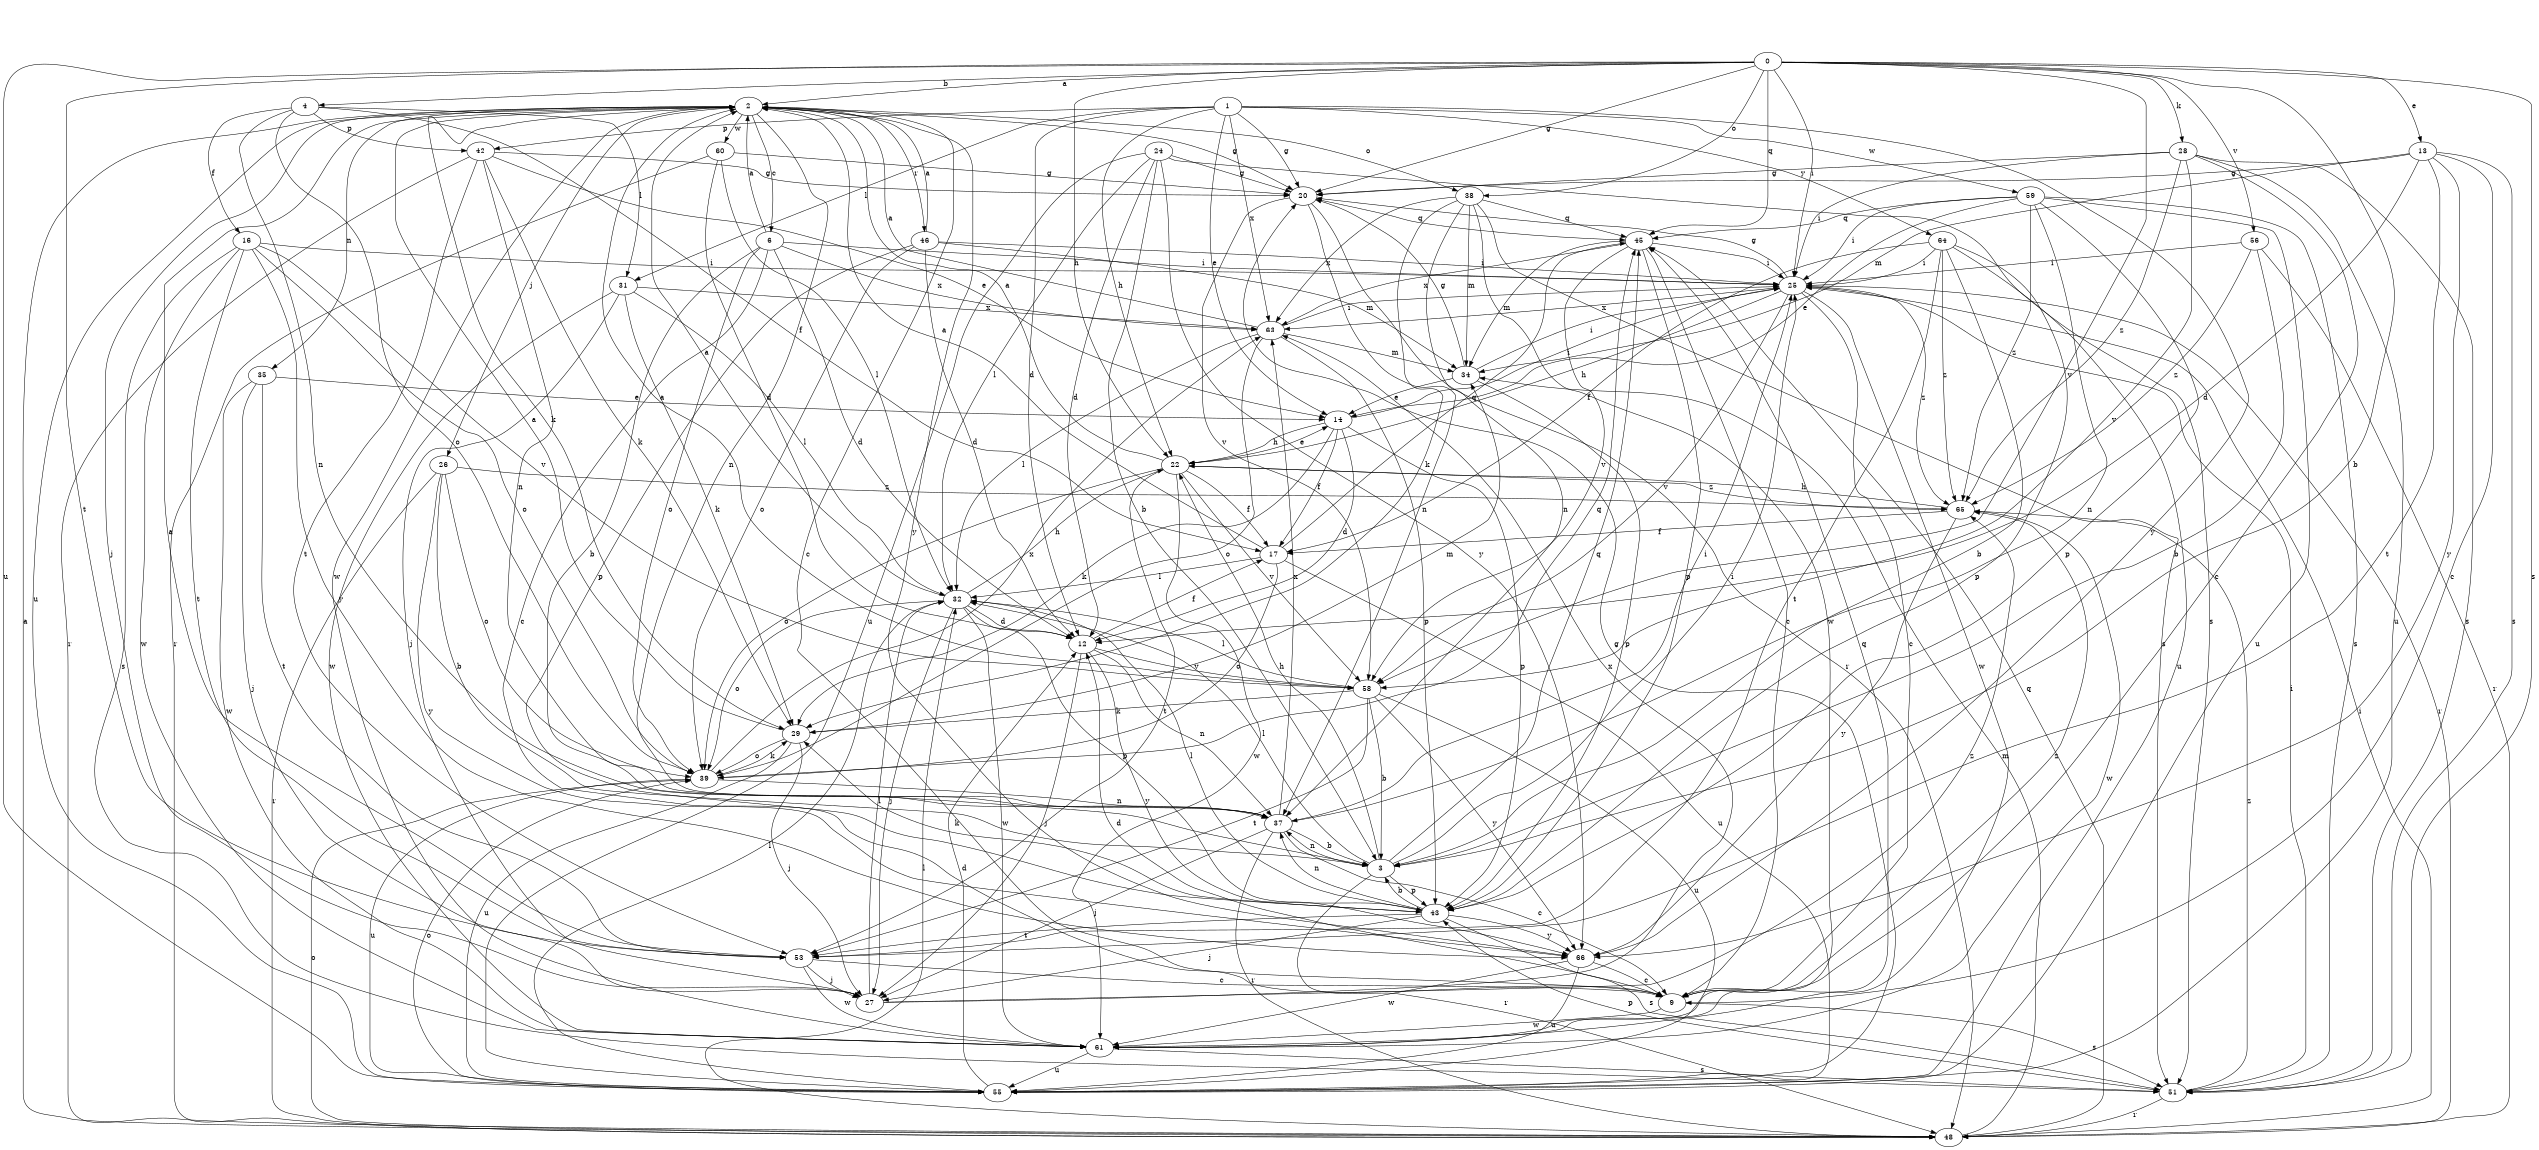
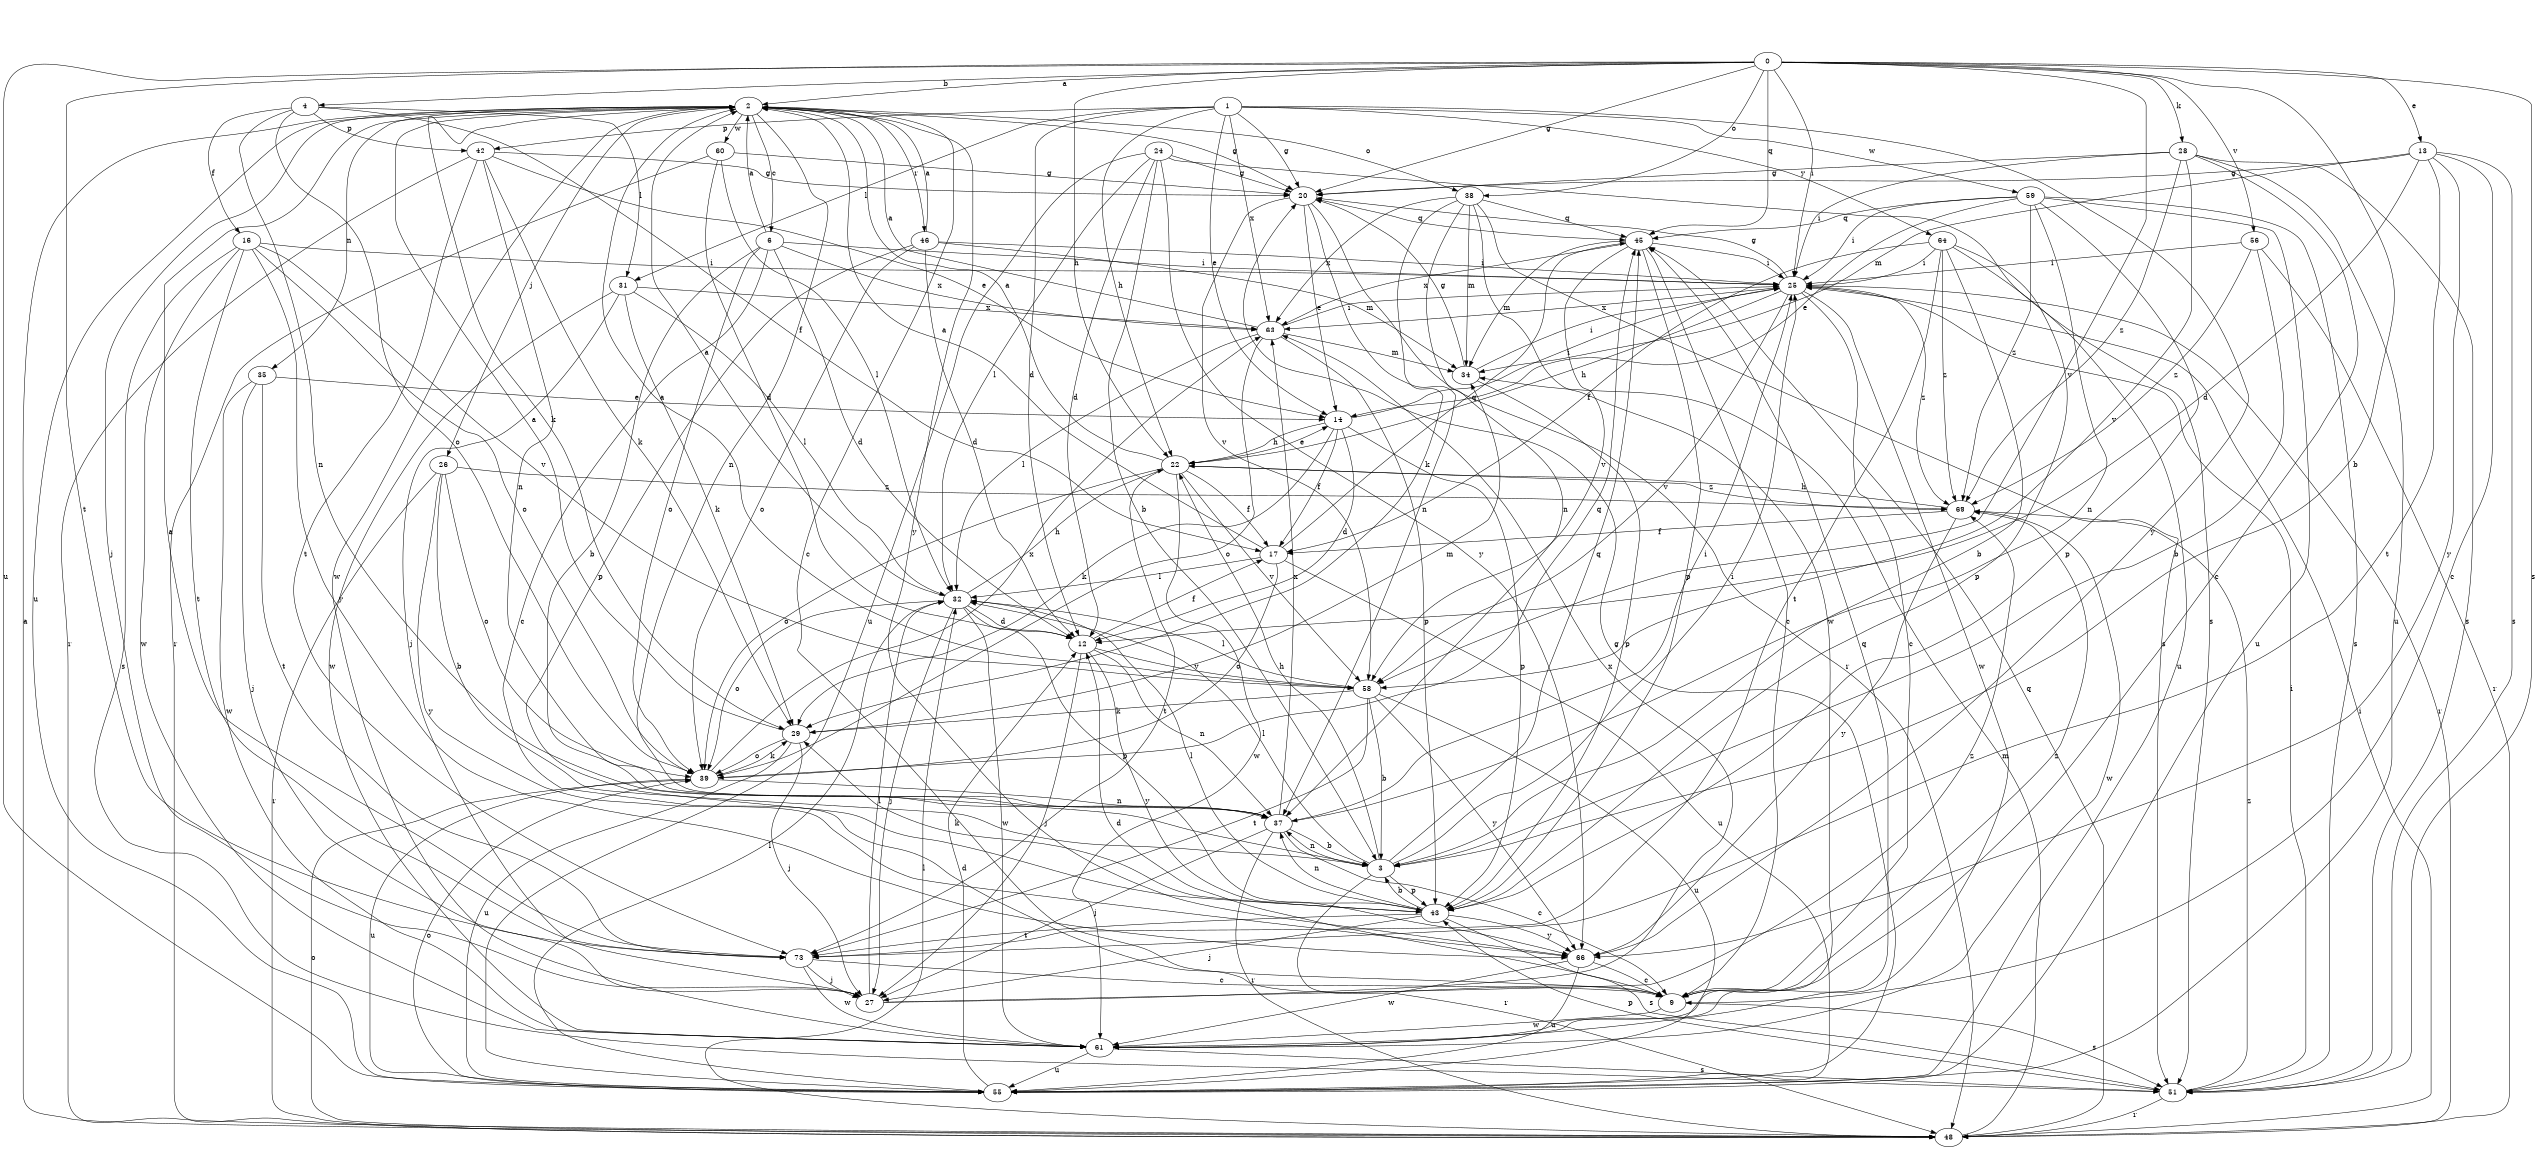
  strict digraph {
    0
    2
    4
    n4 [label=3]
    13
    20
    22
    25
    28
    38
    45
    51
-   53
+   53 [label=73]
    55
    56
    58
    66
    6
    9
    26
    27
    29
    35
    37
    46
    60
    61
    31
    42
    16
    17
    39
    32
    43
    48
    12
    34
    14
-   69 [label=65]
+   69
    24
    63
    1
    59
    64
    0 -> 2 [label=a]
    0 -> 4 [label=b]
    0 -> n4 [label=b]
    0 -> 13 [label=e]
    0 -> 20 [label=g]
    0 -> 22 [label=h]
    0 -> 25 [label=i]
    0 -> 28 [label=k]
    0 -> 38 [label=o]
    0 -> 45 [label=q]
    0 -> 51 [label=s]
    0 -> 53 [label=t]
    0 -> 55 [label=u]
    0 -> 56 [label=v]
    0 -> 58 [label=v]
    2 -> 20 [label=g]
    2 -> 38 [label=o]
    2 -> 55 [label=u]
    2 -> 66 [label=y]
    2 -> 6 [label=c]
    2 -> 9 [label=c]
    2 -> 26 [label=j]
    2 -> 27 [label=j]
    2 -> 29 [label=k]
    2 -> 35 [label=n]
    2 -> 37 [label=n]
    2 -> 46 [label=r]
    2 -> 60 [label=w]
    2 -> 61 [label=w]
    4 -> 37 [label=n]
    4 -> 31 [label=l]
    4 -> 42 [label=p]
    4 -> 16 [label=f]
    4 -> 17 [label=f]
    4 -> 39 [label=o]
    n4 -> 22 [label=h]
    n4 -> 25 [label=i]
    n4 -> 45 [label=q]
    n4 -> 37 [label=n]
    n4 -> 32 [label=l]
    n4 -> 43 [label=p]
    n4 -> 48 [label=r]
    13 -> 20 [label=g]
    13 -> 51 [label=s]
    13 -> 53 [label=t]
    13 -> 66 [label=y]
    13 -> 9 [label=c]
    13 -> 12 [label=d]
    13 -> 34 [label=m]
    20 -> 45 [label=q]
    20 -> 58 [label=v]
    20 -> 37 [label=n]
    20 -> 48 [label=r]
    22 -> 2 [label=a]
    22 -> 53 [label=t]
    22 -> 58 [label=v]
    22 -> 61 [label=w]
    22 -> 17 [label=f]
    22 -> 39 [label=o]
    22 -> 14 [label=e]
    22 -> 69 [label=z]
    25 -> 20 [label=g]
    25 -> 22 [label=h]
    25 -> 58 [label=v]
    25 -> 9 [label=c]
    25 -> 61 [label=w]
    25 -> 48 [label=r]
    25 -> 69 [label=z]
    25 -> 63 [label=x]
    28 -> 20 [label=g]
    28 -> 25 [label=i]
    28 -> 51 [label=s]
    28 -> 55 [label=u]
    28 -> 58 [label=v]
    28 -> 9 [label=c]
    28 -> 69 [label=z]
    38 -> 45 [label=q]
    38 -> 51 [label=s]
    38 -> 29 [label=k]
    38 -> 37 [label=n]
    38 -> 61 [label=w]
    38 -> 34 [label=m]
    38 -> 63 [label=x]
    45 -> 25 [label=i]
    45 -> 58 [label=v]
    45 -> 9 [label=c]
    45 -> 43 [label=p]
    45 -> 34 [label=m]
    45 -> 63 [label=x]
    51 -> 25 [label=i]
    51 -> 43 [label=p]
    51 -> 48 [label=r]
    51 -> 69 [label=z]
    53 -> 2 [label=a]
    53 -> 9 [label=c]
    53 -> 27 [label=j]
    53 -> 61 [label=w]
    55 -> 20 [label=g]
    55 -> 39 [label=o]
    55 -> 32 [label=l]
    55 -> 12 [label=d]
    56 -> n4 [label=b]
    56 -> 25 [label=i]
    56 -> 48 [label=r]
    56 -> 69 [label=z]
    58 -> 2 [label=a]
    58 -> n4 [label=b]
    58 -> 53 [label=t]
    58 -> 55 [label=u]
    58 -> 66 [label=y]
    58 -> 29 [label=k]
    58 -> 32 [label=l]
    66 -> 55 [label=u]
    66 -> 9 [label=c]
    66 -> 61 [label=w]
    6 -> 2 [label=a]
    6 -> n4 [label=b]
    6 -> 25 [label=i]
    6 -> 9 [label=c]
    6 -> 39 [label=o]
    6 -> 12 [label=d]
    6 -> 63 [label=x]
    9 -> 51 [label=s]
    9 -> 61 [label=w]
    9 -> 12 [label=d]
    9 -> 69 [label=z]
    26 -> n4 [label=b]
    26 -> 66 [label=y]
    26 -> 39 [label=o]
    26 -> 48 [label=r]
    26 -> 69 [label=z]
    27 -> 32 [label=l]
    27 -> 69 [label=z]
    27 -> 63 [label=x]
    29 -> 2 [label=a]
    29 -> 55 [label=u]
    29 -> 27 [label=j]
    29 -> 39 [label=o]
    29 -> 34 [label=m]
    35 -> 53 [label=t]
    35 -> 27 [label=j]
    35 -> 61 [label=w]
    35 -> 14 [label=e]
    37 -> n4 [label=b]
    37 -> 25 [label=i]
    37 -> 9 [label=c]
    37 -> 27 [label=j]
    37 -> 48 [label=r]
    37 -> 63 [label=x]
    46 -> 2 [label=a]
    46 -> 25 [label=i]
    46 -> 39 [label=o]
    46 -> 43 [label=p]
    46 -> 12 [label=d]
    46 -> 34 [label=m]
    60 -> 20 [label=g]
    60 -> 32 [label=l]
    60 -> 48 [label=r]
    60 -> 12 [label=d]
    61 -> 45 [label=q]
    61 -> 51 [label=s]
    61 -> 55 [label=u]
    31 -> 27 [label=j]
    31 -> 29 [label=k]
    31 -> 61 [label=w]
    31 -> 32 [label=l]
    31 -> 63 [label=x]
    42 -> 20 [label=g]
    42 -> 53 [label=t]
    42 -> 29 [label=k]
    42 -> 37 [label=n]
    42 -> 48 [label=r]
    42 -> 14 [label=e]
    16 -> 25 [label=i]
    16 -> 51 [label=s]
    16 -> 53 [label=t]
    16 -> 58 [label=v]
    16 -> 66 [label=y]
    16 -> 61 [label=w]
    16 -> 39 [label=o]
    17 -> 2 [label=a]
    17 -> 45 [label=q]
    17 -> 55 [label=u]
    17 -> 39 [label=o]
    17 -> 32 [label=l]
    39 -> 45 [label=q]
    39 -> 55 [label=u]
    39 -> 29 [label=k]
    39 -> 37 [label=n]
    39 -> 63 [label=x]
    32 -> 2 [label=a]
    32 -> 22 [label=h]
    32 -> 27 [label=j]
    32 -> 61 [label=w]
    32 -> 39 [label=o]
    32 -> 43 [label=p]
    32 -> 12 [label=d]
    43 -> n4 [label=b]
    43 -> 51 [label=s]
    43 -> 53 [label=t]
    43 -> 66 [label=y]
    43 -> 27 [label=j]
    43 -> 29 [label=k]
    43 -> 37 [label=n]
    43 -> 32 [label=l]
    48 -> 2 [label=a]
    48 -> 25 [label=i]
    48 -> 45 [label=q]
    48 -> 39 [label=o]
    48 -> 32 [label=l]
    48 -> 34 [label=m]
    12 -> 58 [label=v]
    12 -> 66 [label=y]
    12 -> 27 [label=j]
    12 -> 37 [label=n]
    12 -> 17 [label=f]
    34 -> 20 [label=g]
    34 -> 25 [label=i]
    34 -> 43 [label=p]
-   34 -> 14 [label=e]
+   20 -> 14 [label=e]
    14 -> 22 [label=h]
    14 -> 25 [label=i]
    14 -> 29 [label=k]
    14 -> 17 [label=f]
    14 -> 43 [label=p]
    14 -> 12 [label=d]
    69 -> 22 [label=h]
    69 -> 66 [label=y]
    69 -> 61 [label=w]
    69 -> 17 [label=f]
    24 -> n4 [label=b]
    24 -> 20 [label=g]
    24 -> 51 [label=s]
    24 -> 55 [label=u]
    24 -> 66 [label=y]
    24 -> 32 [label=l]
    24 -> 12 [label=d]
    63 -> 2 [label=a]
    63 -> 25 [label=i]
    63 -> 39 [label=o]
    63 -> 32 [label=l]
    63 -> 43 [label=p]
    63 -> 34 [label=m]
    1 -> 20 [label=g]
    1 -> 22 [label=h]
    1 -> 66 [label=y]
    1 -> 31 [label=l]
    1 -> 42 [label=p]
    1 -> 12 [label=d]
    1 -> 14 [label=e]
    1 -> 63 [label=x]
    1 -> 59 [label=w]
    1 -> 64 [label=y]
    59 -> 25 [label=i]
    59 -> 45 [label=q]
    59 -> 51 [label=s]
    59 -> 55 [label=u]
    59 -> 37 [label=n]
    59 -> 43 [label=p]
    59 -> 14 [label=e]
    59 -> 69 [label=z]
    64 -> n4 [label=b]
    64 -> 25 [label=i]
    64 -> 53 [label=t]
    64 -> 55 [label=u]
    64 -> 17 [label=f]
    64 -> 43 [label=p]
    64 -> 69 [label=z]
  }
